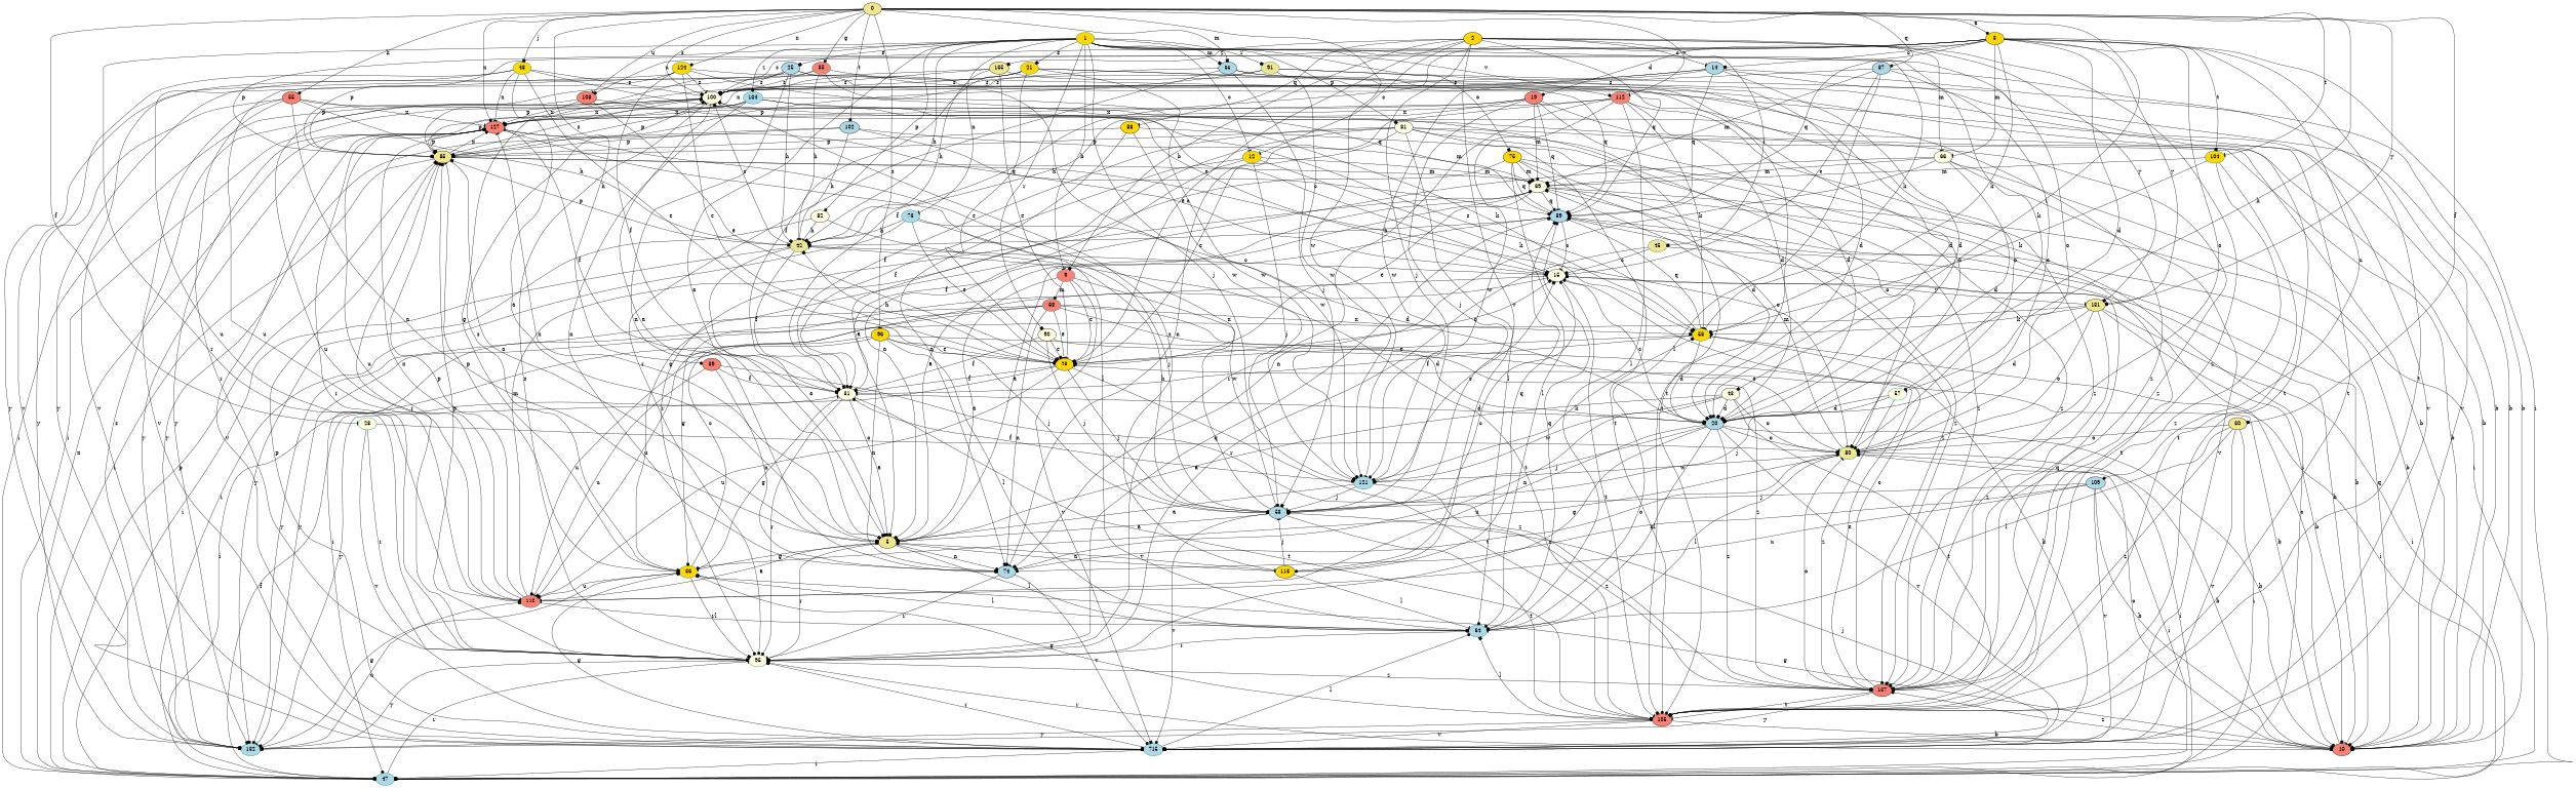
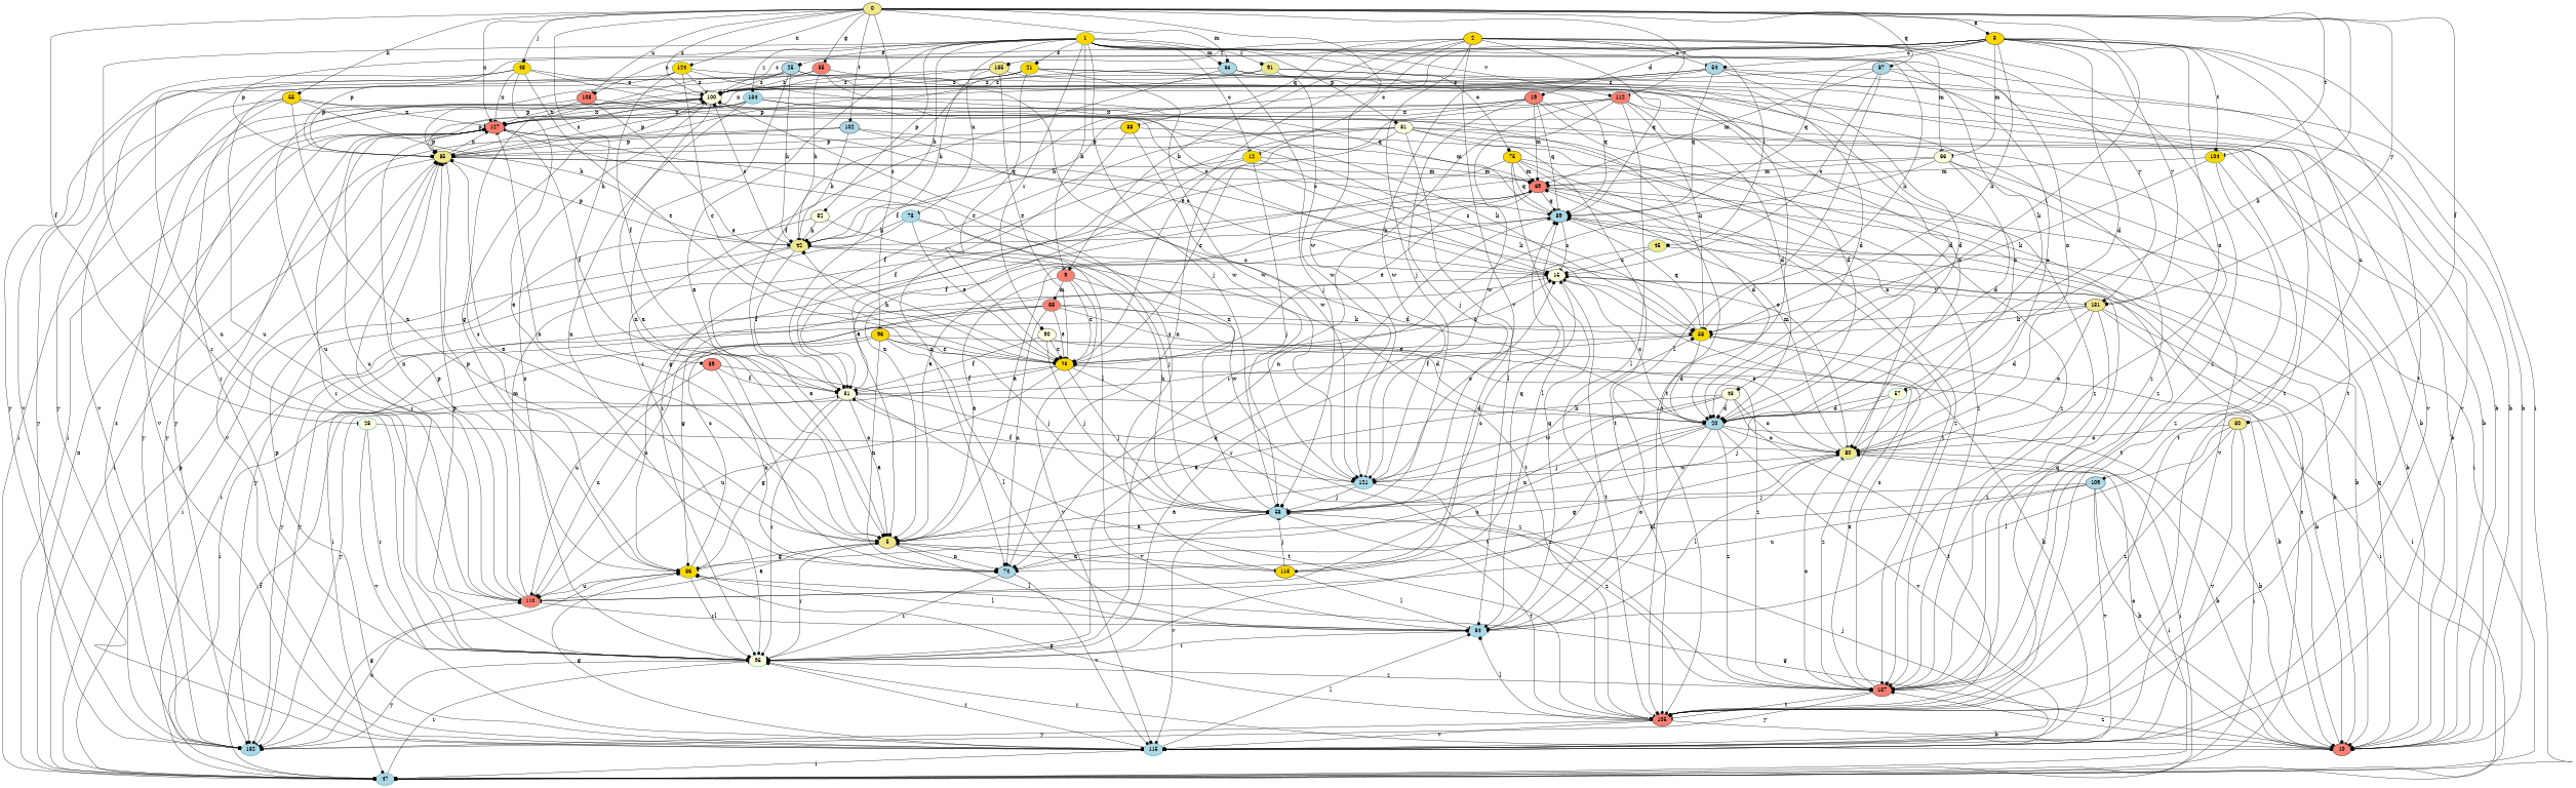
  strict digraph {
    node [color=black fillcolor=lightblue style=filled]
    edge [arrowhead=box]
    0 [fillcolor=khaki]
    3 [fillcolor=gold]
    28 [color=teal fillcolor=lightyellow]
    30 [fillcolor=khaki]
    35 [color=teal fillcolor=salmon]
    39 [fillcolor=salmon]
    43 [fillcolor=lightyellow]
    48 [color=teal fillcolor=gold]
-   55 [fillcolor=salmon]
+   55 [fillcolor=gold]
    57 [color=teal fillcolor=lightyellow]
    65
    87
    96 [fillcolor=gold]
    100 [fillcolor=lightyellow]
    102
    104 [color=teal fillcolor=gold]
    108 [fillcolor=salmon]
    n18 [color=teal fillcolor=salmon label=112]
    121 [color=teal]
    124 [color=teal fillcolor=gold]
    127 [fillcolor=salmon]
    131 [fillcolor=khaki]
    58 [color=teal fillcolor=gold]
    80 [color=teal fillcolor=khaki]
    85 [fillcolor=khaki]
-   14
+   14 [label=54]
    66 [fillcolor=lightyellow]
    89
    19 [fillcolor=salmon]
    20
    31 [fillcolor=lightyellow]
    47 [color=teal]
    105 [fillcolor=salmon]
    109
    95 [color=teal fillcolor=lightyellow]
-   115 [color=teal label=715]
+   115 [color=teal]
    137 [fillcolor=salmon]
    64 [color=teal]
    42 [color=teal fillcolor=khaki]
    74
    110 [color=teal fillcolor=salmon]
    5 [fillcolor=khaki]
    26 [fillcolor=gold]
    15 [fillcolor=lightyellow]
    10 [fillcolor=salmon]
    132 [color=teal]
    53
-   69 [fillcolor=lightyellow]
+   69 [fillcolor=salmon]
    1 [color=teal fillcolor=gold]
    9 [color=teal fillcolor=salmon]
    12 [color=teal fillcolor=gold]
    21 [color=teal fillcolor=gold]
    25
    73 [color=teal]
    75 [fillcolor=gold]
    81 [fillcolor=lightyellow]
    82 [fillcolor=lightyellow]
    90 [fillcolor=lightyellow]
    91 [color=teal fillcolor=khaki]
    134 [color=teal]
    113 [fillcolor=gold]
    36 [color=teal fillcolor=gold]
    68 [color=teal fillcolor=salmon]
    2 [fillcolor=gold]
    45 [color=teal fillcolor=khaki]
    88 [fillcolor=gold]
    135 [fillcolor=khaki]
    0 -> 3 [arrowhead=dot label=a]
    0 -> 28 [arrowhead=tee label=f]
    0 -> 30 [label=f]
    0 -> 35 [arrowhead=dot label=g]
    0 -> 39 [arrowhead=dot label=h]
    0 -> 43 [label=i]
    0 -> 48 [label=j]
    0 -> 55 [arrowhead=dot label=k]
    0 -> 57 [arrowhead=tee label=k]
    0 -> 65 [label=m]
    0 -> 87 [arrowhead=dot label=q]
    0 -> 96 [arrowhead=tee label=s]
    0 -> 100 [label=s]
    0 -> 102 [arrowhead=dot label=t]
    0 -> 104 [arrowhead=tee label=t]
    0 -> 108 [arrowhead=tee label=u]
    0 -> n18 [arrowhead=tee label=v]
    0 -> 121 [arrowhead=tee label=w]
    0 -> 124 [arrowhead=dot label=x]
    0 -> 127 [arrowhead=dot label=x]
    0 -> 131 [arrowhead=dot label=y]
    3 -> 100 [label=s]
    3 -> 104 [label=t]
    3 -> 108 [arrowhead=dot label=u]
    3 -> 131 [arrowhead=dot label=y]
    3 -> 58 [arrowhead=tee label=k]
    3 -> 80 [label=o]
    3 -> 85 [label=p]
    3 -> 14 [label=c]
    3 -> 66 [arrowhead=tee label=m]
    3 -> 89 [arrowhead=dot label=q]
    3 -> 19 [arrowhead=dot label=d]
    3 -> 20 [arrowhead=dot label=d]
    3 -> 31 [label=f]
    3 -> 47 [arrowhead=dot label=i]
    3 -> 105 [label=t]
    3 -> 109 [arrowhead=dot label=u]
    28 -> 80 [label=o]
    28 -> 95 [arrowhead=tee label=r]
    28 -> 115 [label=v]
    30 -> 80 [arrowhead=tee label=o]
    30 -> 47 [label=i]
    30 -> 115 [label=v]
    30 -> 137 [arrowhead=dot label=z]
    30 -> 64 [arrowhead=dot label=l]
    35 -> 100 [arrowhead=dot label=s]
    35 -> 121 [label=w]
    35 -> 80 [label=o]
    35 -> 85 [arrowhead=tee label=p]
    35 -> 42 [arrowhead=tee label=h]
    39 -> 31 [arrowhead=tee label=f]
    39 -> 137 [label=z]
    39 -> 74 [label=n]
    39 -> 110 [arrowhead=tee label=u]
    43 -> 121 [arrowhead=dot label=w]
    43 -> 80 [arrowhead=dot label=o]
    43 -> 20 [label=d]
    43 -> 105 [label=t]
    43 -> 74 [arrowhead=dot label=n]
    43 -> 5 [arrowhead=tee label=a]
    48 -> 100 [arrowhead=tee label=s]
    48 -> 127 [arrowhead=tee label=x]
    48 -> 115 [arrowhead=tee label=v]
    48 -> 110 [arrowhead=tee label=u]
    48 -> 5 [label=a]
    48 -> 26 [arrowhead=tee label=e]
    48 -> 15 [label=c]
    55 -> 127 [arrowhead=tee label=x]
    55 -> 95 [arrowhead=tee label=r]
    55 -> 115 [label=v]
    55 -> 42 [label=h]
    55 -> 5 [arrowhead=dot label=a]
    55 -> 10 [arrowhead=dot label=b]
    55 -> 132 [label=y]
    57 -> 20 [arrowhead=tee label=d]
    57 -> 137 [label=z]
    57 -> 53 [label=j]
    65 -> 100 [label=s]
    65 -> 20 [arrowhead=dot label=d]
    65 -> 105 [arrowhead=dot label=t]
    65 -> 95 [arrowhead=dot label=r]
    65 -> 53 [label=j]
    87 -> 100 [arrowhead=dot label=s]
    87 -> 80 [label=o]
    87 -> 115 [arrowhead=dot label=v]
    87 -> 64 [arrowhead=tee label=l]
    87 -> 15 [arrowhead=tee label=c]
    87 -> 69 [label=m]
    96 -> 47 [arrowhead=dot label=i]
    96 -> 64 [arrowhead=tee label=l]
    96 -> 74 [label=n]
    96 -> 110 [arrowhead=dot label=u]
    96 -> 26 [arrowhead=dot label=e]
    96 -> 10 [arrowhead=dot label=b]
    96 -> 53 [label=j]
    100 -> 127 [arrowhead=dot label=x]
    100 -> 85 [label=p]
    100 -> 47 [label=i]
    100 -> 5 [label=a]
    102 -> 85 [label=p]
    102 -> 89 [arrowhead=dot label=q]
    102 -> 42 [arrowhead=tee label=h]
    102 -> 132 [arrowhead=tee label=y]
    102 -> 69 [label=m]
    104 -> 58 [arrowhead=dot label=k]
    104 -> 105 [arrowhead=dot label=t]
    104 -> 137 [arrowhead=tee label=z]
    104 -> 69 [arrowhead=tee label=m]
    108 -> 127 [arrowhead=dot label=x]
    108 -> 105 [arrowhead=dot label=t]
    108 -> 110 [arrowhead=tee label=u]
    108 -> 26 [arrowhead=tee label=e]
    n18 -> 121 [arrowhead=dot label=w]
    n18 -> 127 [arrowhead=dot label=x]
    n18 -> 58 [arrowhead=tee label=k]
    n18 -> 20 [label=d]
    n18 -> 95 [label=r]
    n18 -> 137 [arrowhead=dot label=z]
    n18 -> 64 [arrowhead=dot label=l]
    n18 -> 74 [arrowhead=tee label=n]
    121 -> 58 [label=k]
    121 -> 31 [arrowhead=dot label=f]
    121 -> 137 [arrowhead=tee label=z]
    121 -> 5 [arrowhead=dot label=a]
    121 -> 15 [label=c]
    121 -> 53 [arrowhead=tee label=j]
    124 -> 100 [arrowhead=tee label=s]
    124 -> 89 [arrowhead=tee label=q]
    124 -> 31 [label=f]
    124 -> 115 [arrowhead=tee label=v]
    124 -> 110 [arrowhead=dot label=u]
    124 -> 26 [arrowhead=dot label=e]
    124 -> 10 [label=b]
    127 -> 85 [arrowhead=dot label=p]
    127 -> 31 [label=f]
    127 -> 95 [label=r]
    127 -> 115 [label=v]
    127 -> 64 [arrowhead=tee label=l]
    127 -> 110 [arrowhead=tee label=u]
    127 -> 15 [label=c]
    127 -> 132 [arrowhead=dot label=y]
    131 -> 58 [arrowhead=dot label=k]
    131 -> 80 [arrowhead=tee label=o]
    131 -> 20 [arrowhead=dot label=d]
    131 -> 47 [arrowhead=tee label=i]
    131 -> 137 [label=z]
    131 -> 10 [label=b]
    131 -> 132 [arrowhead=tee label=y]
    58 -> 100 [arrowhead=dot label=s]
    58 -> 89 [arrowhead=tee label=q]
    58 -> 20 [arrowhead=dot label=d]
    58 -> 31 [arrowhead=tee label=f]
    58 -> 47 [label=i]
    58 -> 26 [label=e]
    80 -> 121 [label=w]
    80 -> 47 [arrowhead=dot label=i]
    80 -> 64 [arrowhead=tee label=l]
    80 -> 10 [label=b]
    80 -> 69 [label=m]
    80 -> 36 [arrowhead=dot label=g]
    85 -> 100 [label=s]
    85 -> 127 [arrowhead=dot label=x]
    85 -> 80 [arrowhead=tee label=o]
    85 -> 47 [arrowhead=tee label=i]
    85 -> 95 [label=r]
    85 -> 5 [label=a]
    85 -> 69 [arrowhead=tee label=m]
    14 -> 100 [arrowhead=dot label=s]
    14 -> 121 [arrowhead=dot label=w]
    14 -> 127 [arrowhead=dot label=x]
    14 -> 89 [label=q]
    14 -> 20 [label=d]
    14 -> 115 [arrowhead=dot label=v]
    14 -> 10 [label=b]
    66 -> 20 [label=d]
    66 -> 47 [arrowhead=tee label=i]
    66 -> 115 [label=v]
    66 -> 74 [label=n]
    66 -> 69 [arrowhead=dot label=m]
    66 -> 36 [label=g]
    89 -> 42 [label=h]
    89 -> 5 [arrowhead=tee label=a]
    89 -> 15 [arrowhead=tee label=c]
    89 -> 10 [label=b]
    19 -> 127 [arrowhead=tee label=x]
    19 -> 89 [arrowhead=tee label=q]
    19 -> 20 [arrowhead=dot label=d]
    19 -> 137 [label=z]
    19 -> 42 [arrowhead=tee label=h]
    19 -> 132 [label=y]
    19 -> 53 [arrowhead=dot label=j]
    19 -> 69 [arrowhead=dot label=m]
    20 -> 80 [arrowhead=tee label=o]
    20 -> 95 [label=r]
    20 -> 115 [arrowhead=dot label=v]
    20 -> 137 [arrowhead=dot label=z]
    20 -> 64 [arrowhead=tee label=l]
    20 -> 110 [arrowhead=tee label=u]
    20 -> 15 [arrowhead=tee label=c]
    20 -> 10 [label=b]
    20 -> 53 [arrowhead=dot label=j]
    31 -> 20 [arrowhead=dot label=d]
    31 -> 105 [label=t]
    31 -> 95 [arrowhead=dot label=r]
    31 -> 5 [arrowhead=dot label=a]
    31 -> 36 [arrowhead=tee label=g]
    47 -> 127 [label=x]
    47 -> 85 [label=p]
    47 -> 31 [arrowhead=tee label=f]
    47 -> 95 [arrowhead=tee label=r]
    105 -> 89 [arrowhead=dot label=q]
    105 -> 115 [arrowhead=tee label=v]
    105 -> 64 [label=l]
    105 -> 10 [arrowhead=tee label=b]
    105 -> 132 [label=y]
    105 -> 36 [label=g]
    109 -> 47 [arrowhead=dot label=i]
    109 -> 115 [label=v]
    109 -> 74 [arrowhead=dot label=n]
    109 -> 110 [arrowhead=tee label=u]
    109 -> 10 [arrowhead=tee label=b]
    109 -> 53 [arrowhead=dot label=j]
    95 -> 100 [arrowhead=tee label=s]
    95 -> 85 [label=p]
    95 -> 89 [label=q]
    95 -> 137 [arrowhead=dot label=z]
    95 -> 132 [label=y]
    115 -> 58 [arrowhead=tee label=k]
    115 -> 85 [label=p]
    115 -> 47 [arrowhead=dot label=i]
    115 -> 95 [label=r]
    115 -> 64 [arrowhead=dot label=l]
    115 -> 53 [arrowhead=dot label=j]
    115 -> 36 [label=g]
    137 -> 80 [arrowhead=tee label=o]
    137 -> 105 [arrowhead=tee label=t]
    137 -> 26 [arrowhead=tee label=e]
    137 -> 15 [arrowhead=dot label=c]
    137 -> 132 [arrowhead=tee label=y]
    64 -> 89 [arrowhead=dot label=q]
    64 -> 95 [arrowhead=dot label=r]
    42 -> 100 [label=s]
    42 -> 85 [label=p]
    42 -> 31 [arrowhead=dot label=f]
    42 -> 47 [arrowhead=dot label=i]
    42 -> 5 [arrowhead=dot label=a]
    42 -> 15 [arrowhead=dot label=c]
    74 -> 80 [arrowhead=dot label=o]
    74 -> 95 [arrowhead=tee label=r]
    74 -> 115 [arrowhead=dot label=v]
    110 -> 127 [label=x]
    110 -> 85 [arrowhead=dot label=p]
    110 -> 64 [label=l]
    110 -> 5 [label=a]
    110 -> 69 [arrowhead=dot label=m]
    5 -> 127 [arrowhead=tee label=x]
    5 -> 95 [arrowhead=tee label=r]
    5 -> 64 [label=l]
    5 -> 74 [arrowhead=dot label=n]
    5 -> 113 [arrowhead=tee label=v]
    5 -> 36 [arrowhead=tee label=g]
    26 -> 31 [arrowhead=tee label=f]
    26 -> 105 [label=t]
    26 -> 42 [label=h]
    26 -> 110 [label=u]
    26 -> 15 [label=c]
    26 -> 132 [label=y]
    26 -> 53 [arrowhead=dot label=j]
    15 -> 131 [arrowhead=tee label=y]
    15 -> 105 [arrowhead=tee label=t]
    15 -> 36 [arrowhead=dot label=g]
    10 -> 80 [label=o]
    10 -> 89 [arrowhead=dot label=q]
    10 -> 95 [arrowhead=dot label=r]
    10 -> 137 [arrowhead=dot label=z]
    10 -> 15 [label=c]
    10 -> 36 [arrowhead=dot label=g]
    132 -> 100 [arrowhead=tee label=s]
    132 -> 110 [label=u]
    132 -> 36 [label=g]
    53 -> 127 [arrowhead=tee label=x]
    53 -> 105 [arrowhead=dot label=t]
    53 -> 115 [arrowhead=dot label=v]
    53 -> 42 [arrowhead=tee label=h]
    53 -> 5 [label=a]
    69 -> 89 [arrowhead=dot label=q]
    69 -> 31 [label=f]
    69 -> 105 [arrowhead=dot label=t]
    69 -> 137 [arrowhead=dot label=z]
    69 -> 5 [arrowhead=dot label=a]
    69 -> 26 [label=e]
    69 -> 10 [label=b]
    1 -> 57 [arrowhead=dot label=k]
    1 -> 65 [label=m]
    1 -> n18 [arrowhead=dot label=v]
    1 -> 58 [arrowhead=tee label=k]
    1 -> 80 [arrowhead=dot label=o]
    1 -> 85 [label=p]
    1 -> 95 [arrowhead=tee label=r]
    1 -> 42 [label=h]
    1 -> 5 [label=a]
    1 -> 53 [arrowhead=tee label=j]
    1 -> 9 [arrowhead=tee label=b]
    1 -> 12 [arrowhead=tee label=c]
    1 -> 21 [label=e]
    1 -> 25 [label=e]
    1 -> 73 [arrowhead=tee label=n]
    1 -> 75 [label=o]
    1 -> 81 [label=p]
    1 -> 82 [arrowhead=dot label=p]
    1 -> 90 [label=r]
    1 -> 91 [label=r]
    1 -> 134 [arrowhead=dot label=z]
    9 -> 121 [arrowhead=dot label=w]
    9 -> 115 [label=v]
    9 -> 5 [arrowhead=tee label=a]
    9 -> 26 [arrowhead=dot label=e]
    9 -> 68 [arrowhead=dot label=m]
    12 -> 58 [label=k]
    12 -> 31 [arrowhead=dot label=f]
    12 -> 5 [label=a]
    12 -> 53 [arrowhead=dot label=j]
    12 -> 69 [arrowhead=dot label=m]
    21 -> 100 [label=s]
    21 -> 121 [label=w]
    21 -> 85 [label=p]
    21 -> 89 [label=q]
    21 -> 31 [arrowhead=dot label=f]
    21 -> 105 [label=t]
    21 -> 26 [arrowhead=dot label=e]
    25 -> 100 [arrowhead=tee label=s]
    25 -> 80 [arrowhead=dot label=o]
    25 -> 137 [arrowhead=dot label=z]
    25 -> 42 [label=h]
    25 -> 74 [arrowhead=dot label=n]
    25 -> 132 [arrowhead=dot label=y]
    25 -> 36 [arrowhead=dot label=g]
    73 -> 20 [label=d]
    73 -> 47 [arrowhead=tee label=i]
    73 -> 42 [label=h]
    73 -> 26 [label=e]
    73 -> 53 [arrowhead=tee label=j]
    75 -> 89 [arrowhead=tee label=q]
    75 -> 20 [label=d]
    75 -> 47 [arrowhead=dot label=i]
    75 -> 95 [arrowhead=dot label=r]
    75 -> 137 [label=z]
    75 -> 64 [arrowhead=dot label=l]
    75 -> 69 [label=m]
    81 -> 80 [arrowhead=tee label=o]
    81 -> 85 [label=p]
    81 -> 31 [arrowhead=dot label=f]
    81 -> 105 [arrowhead=dot label=t]
    81 -> 137 [label=z]
    81 -> 64 [arrowhead=dot label=l]
    81 -> 5 [label=a]
    81 -> 26 [arrowhead=dot label=e]
    81 -> 10 [arrowhead=tee label=b]
    82 -> 105 [arrowhead=dot label=t]
    82 -> 42 [arrowhead=tee label=h]
    82 -> 132 [arrowhead=dot label=y]
    90 -> 31 [arrowhead=tee label=f]
    90 -> 137 [arrowhead=tee label=z]
    90 -> 26 [label=e]
    90 -> 53 [arrowhead=dot label=j]
    91 -> 100 [arrowhead=tee label=s]
    91 -> 121 [arrowhead=dot label=w]
    91 -> 85 [arrowhead=tee label=p]
    91 -> 20 [label=d]
    91 -> 10 [arrowhead=dot label=b]
    134 -> 127 [arrowhead=tee label=x]
    134 -> 58 [label=k]
    134 -> 85 [label=p]
    134 -> 47 [arrowhead=tee label=i]
    134 -> 74 [arrowhead=dot label=n]
    134 -> 15 [label=c]
    134 -> 10 [arrowhead=dot label=b]
    113 -> 100 [arrowhead=tee label=s]
    113 -> 89 [label=q]
    113 -> 64 [arrowhead=tee label=l]
    113 -> 5 [arrowhead=dot label=a]
    113 -> 15 [arrowhead=dot label=c]
    113 -> 53 [arrowhead=tee label=j]
    36 -> 100 [label=s]
    36 -> 85 [arrowhead=tee label=p]
    36 -> 95 [label=r]
    36 -> 64 [label=l]
    36 -> 110 [arrowhead=tee label=u]
    36 -> 15 [arrowhead=tee label=c]
-   68 -> 58 [label=x]
+   68 -> 58 [label=k]
    68 -> 80 [arrowhead=tee label=o]
    68 -> 20 [label=d]
    68 -> 47 [arrowhead=dot label=i]
    68 -> 74 [arrowhead=dot label=n]
    68 -> 110 [label=u]
    68 -> 26 [arrowhead=tee label=e]
    68 -> 132 [arrowhead=dot label=y]
    2 -> 131 [label=y]
    2 -> 14 [arrowhead=tee label=c]
    2 -> 66 [arrowhead=tee label=m]
    2 -> 89 [label=q]
    2 -> 137 [arrowhead=dot label=z]
    2 -> 26 [label=e]
    2 -> 53 [arrowhead=tee label=j]
    2 -> 9 [label=b]
    2 -> 12 [arrowhead=tee label=c]
    2 -> 113 [arrowhead=dot label=v]
    2 -> 45 [label=i]
    2 -> 88 [arrowhead=tee label=q]
    2 -> 135 [label=z]
    45 -> 95 [label=r]
    45 -> 15 [label=c]
    45 -> 10 [arrowhead=tee label=b]
    88 -> 121 [label=w]
    88 -> 85 [label=p]
    88 -> 137 [arrowhead=tee label=z]
    88 -> 74 [label=n]
    135 -> 100 [arrowhead=dot label=s]
    135 -> 105 [arrowhead=dot label=t]
    135 -> 42 [arrowhead=tee label=h]
    135 -> 26 [arrowhead=tee label=e]
    135 -> 132 [label=y]
  }
